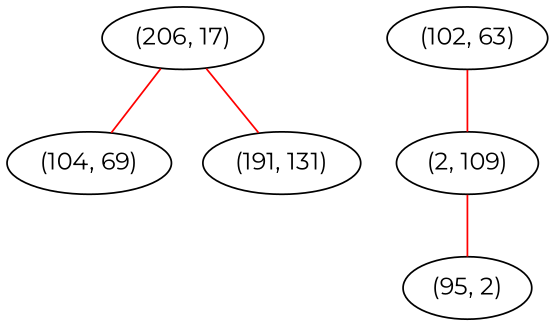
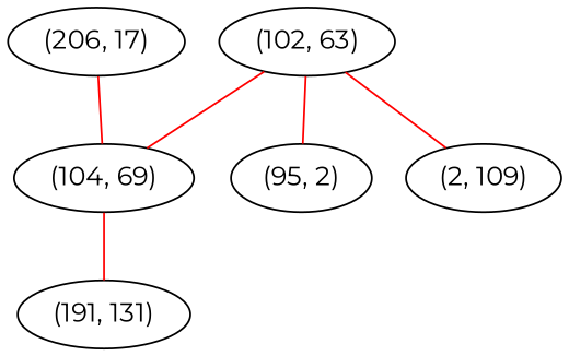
  graph {
    fontname=Montserrat
    node [fontname=Montserrat]
    edge [color=red fontname=Montserrat weight=1]
    n1 [label="(104, 69)"]
    "(206, 17)"
    "(191, 131)"
    n4 [label="(95, 2)"]
    "(102, 63)"
    "(2, 109)"
-   "(206, 17)" -- "(191, 131)"
+   n1 -- "(191, 131)"
    "(206, 17)" -- n1
-   "(2, 109)" -- n4
+   "(102, 63)" -- n1
+   "(102, 63)" -- n4
    "(102, 63)" -- "(2, 109)"
  }
